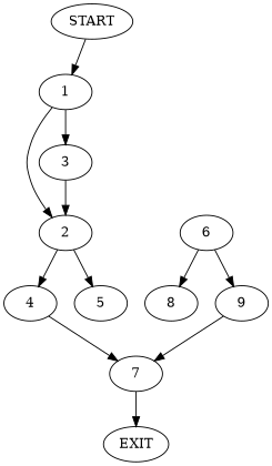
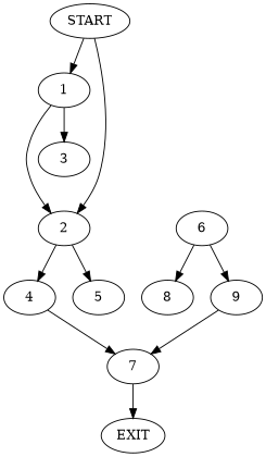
  digraph {
    n1 [label=START]
    1
    2
    3
    n5 [label=EXIT]
    4
    5
    7
    6
    8
    9
    n1 -> 1
    1 -> 2
    1 -> 3
    2 -> 4
    2 -> 5
-   3 -> 2
+   n1 -> 2
    4 -> 7
    7 -> n5
    6 -> 8
    6 -> 9
    9 -> 7
  }
